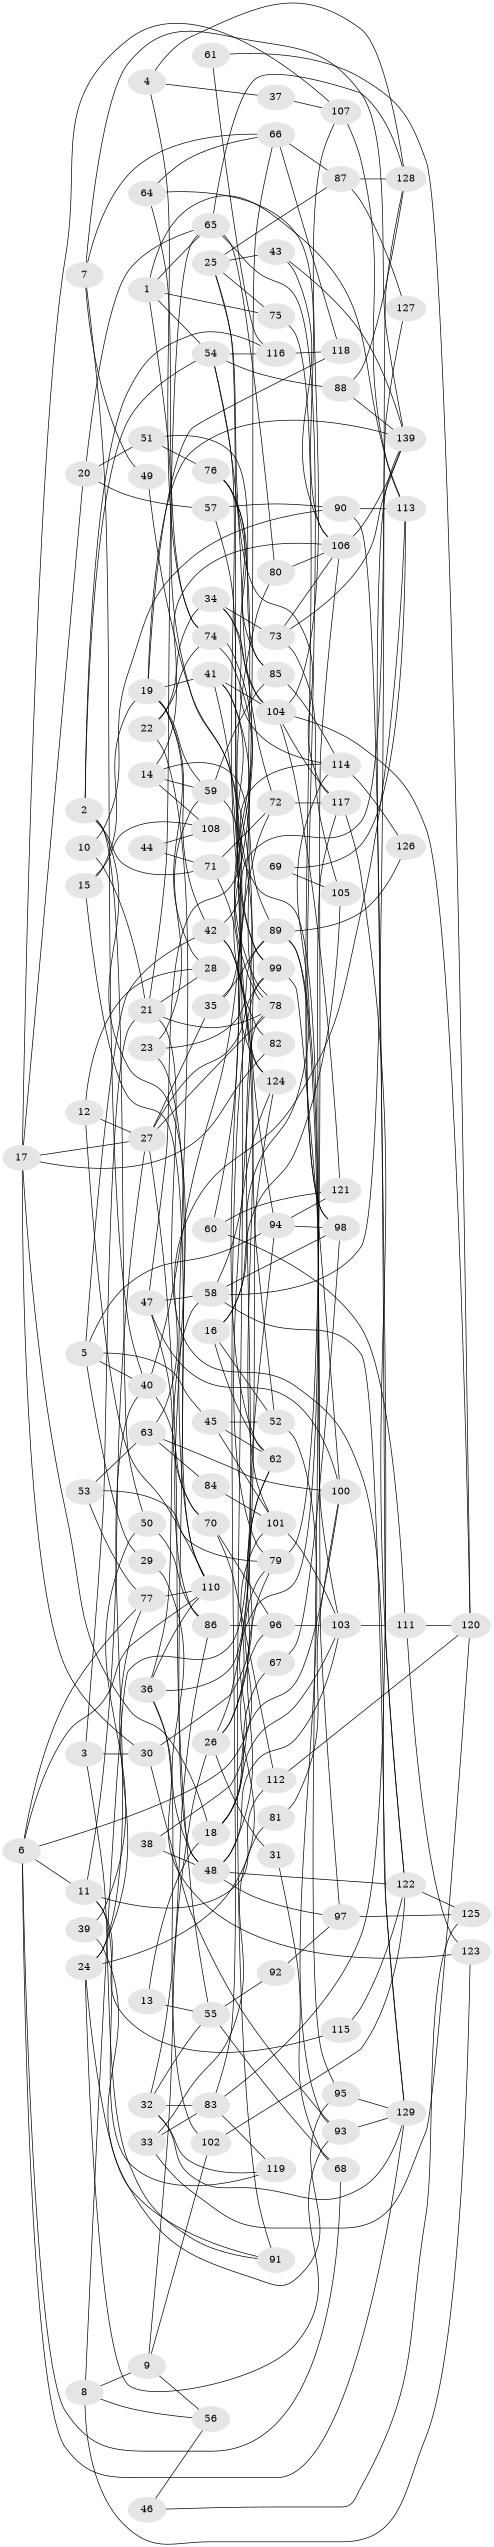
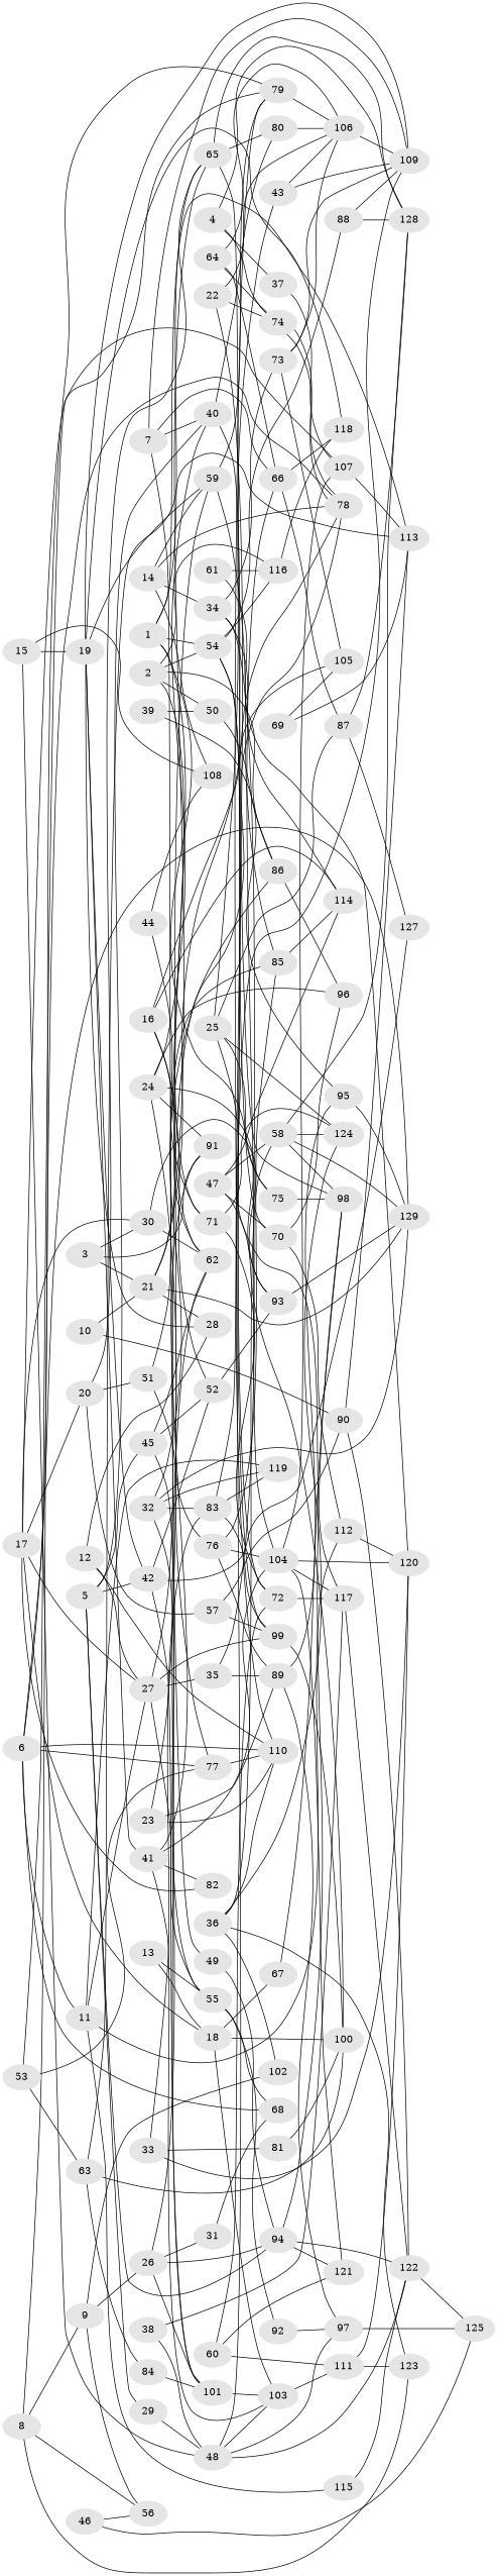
  graph {
    rankdir=LR
    node [color=gray90 style=filled]
    1
    54
    62
    65
    75
    113
    116
    99
    72
    88
    128
    80
    98
    2
    50
    71
    86
    124
    96
    118
    3
    21
    30
    91
    129
    78
    28
    93
    4
    37
    74
    107
    5
    29
    40
    42
    45
    94
    48
    70
    52
    101
    127
    122
    121
    6
    11
    68
    77
    79
    110
    27
    112
    115
    119
    106
    7
    49
    66
-   109 [label=139]
+   109
    87
    8
    9
    56
    123
    26
    102
    31
    10
    90
    55
    35
    120
    12
    13
    18
    67
    103
    100
    92
    14
    34
    59
    108
    114
    73
    104
    85
    97
    15
    19
    41
    16
    105
-   126
    17
    20
    82
    51
    57
    81
    111
    76
    22
    23
    89
    95
    24
    25
    43
    117
    32
    83
    33
    36
    58
    38
    39
    44
    46
    125
    47
    53
    63
    84
    60
    61
    64
    69
    1 -- 54
    1 -- 62
    1 -- 65
    1 -- 75
    1 -- 113
    54 -- 116
    54 -- 99
    54 -- 72
    54 -- 88
    65 -- 128
    65 -- 80
    65 -- 98
    75 -- 98
    116 -- 118
    99 -- 100
    72 -- 117
    88 -- 128
    88 -- 109
    80 -- 106
    2 -- 54
    2 -- 116
    2 -- 50
    2 -- 71
    2 -- 86
    50 -- 86
    71 -- 72
    71 -- 124
    86 -- 96
-   96 -- 103
    3 -- 21
    3 -- 30
    3 -- 91
    21 -- 65
    21 -- 129
    21 -- 78
    21 -- 28
    30 -- 62
    30 -- 93
    93 -- 129
    4 -- 128
    4 -- 37
    4 -- 74
    37 -- 107
    74 -- 78
    74 -- 78
    107 -- 113
    5 -- 29
    5 -- 40
    5 -- 42
    5 -- 45
    5 -- 94
    29 -- 48
    40 -- 80
    40 -- 70
    42 -- 52
    42 -- 101
    42 -- 127
    45 -- 62
    45 -- 52
    45 -- 101
    94 -- 98
-   102 -- 122
+   94 -- 122
    94 -- 121
    48 -- 122
    48 -- 79
    48 -- 103
    48 -- 97
    70 -- 96
    70 -- 112
    52 -- 93
    101 -- 103
    122 -- 125
    6 -- 129
    6 -- 11
    6 -- 68
    6 -- 77
    6 -- 79
    6 -- 110
    11 -- 27
    11 -- 112
    11 -- 115
    11 -- 119
    77 -- 110
    79 -- 106
    27 -- 99
    27 -- 78
    27 -- 55
    27 -- 35
    112 -- 120
    115 -- 122
    106 -- 109
    7 -- 40
    7 -- 49
    7 -- 66
    7 -- 109
    49 -- 94
    66 -- 118
    66 -- 87
    87 -- 128
    87 -- 127
    8 -- 78
    8 -- 9
    8 -- 56
    8 -- 123
    9 -- 56
    9 -- 26
    9 -- 102
    26 -- 62
    26 -- 94
    26 -- 101
    26 -- 31
    31 -- 68
    10 -- 21
    10 -- 90
    90 -- 113
    90 -- 122
    55 -- 68
    55 -- 92
    35 -- 66
    35 -- 89
    12 -- 28
    12 -- 110
    12 -- 27
    13 -- 55
    13 -- 18
    18 -- 67
    18 -- 103
    18 -- 100
    67 -- 98
    103 -- 111
    92 -- 97
    14 -- 78
    14 -- 34
    14 -- 59
    14 -- 108
    34 -- 114
    34 -- 73
    34 -- 104
    59 -- 79
    59 -- 85
-   114 -- 126
    73 -- 106
    73 -- 109
    73 -- 105
    104 -- 107
    104 -- 121
    104 -- 120
    104 -- 117
    85 -- 114
    97 -- 125
    15 -- 48
    15 -- 108
    15 -- 19
    19 -- 118
    19 -- 28
    19 -- 42
    19 -- 109
    19 -- 59
    19 -- 41
    41 -- 91
    41 -- 103
    41 -- 104
    41 -- 82
    16 -- 62
    16 -- 52
    16 -- 114
    16 -- 105
    17 -- 30
    17 -- 107
    17 -- 27
    17 -- 18
    17 -- 20
    17 -- 82
    20 -- 65
    20 -- 51
    20 -- 57
    51 -- 85
    51 -- 76
    57 -- 99
    57 -- 90
    81 -- 100
    111 -- 123
    111 -- 120
    76 -- 104
    76 -- 85
    76 -- 89
    22 -- 74
    22 -- 110
    22 -- 106
    23 -- 110
    23 -- 59
    23 -- 89
    89 -- 97
-   89 -- 126
    89 -- 95
    95 -- 129
    24 -- 96
    24 -- 91
    24 -- 93
    24 -- 40
    24 -- 77
    25 -- 75
    25 -- 124
    25 -- 87
    25 -- 43
    25 -- 117
    43 -- 106
    43 -- 109
    117 -- 122
    32 -- 86
    32 -- 129
    32 -- 119
    32 -- 55
    32 -- 83
    83 -- 99
    83 -- 119
    83 -- 109
    33 -- 120
    33 -- 81
    33 -- 83
    36 -- 124
    36 -- 110
    36 -- 123
    36 -- 102
    36 -- 58
    58 -- 128
    58 -- 98
    58 -- 124
    58 -- 129
    38 -- 48
    38 -- 117
    39 -- 50
    39 -- 95
    44 -- 71
    44 -- 108
    46 -- 56
    46 -- 125
    47 -- 70
    47 -- 100
    47 -- 114
    47 -- 58
    53 -- 77
    53 -- 79
    53 -- 63
    63 -- 113
    63 -- 100
    63 -- 84
    84 -- 101
    60 -- 72
    60 -- 121
    60 -- 111
    61 -- 116
    61 -- 120
    64 -- 74
    64 -- 106
    64 -- 66
    69 -- 113
    69 -- 105
  }
